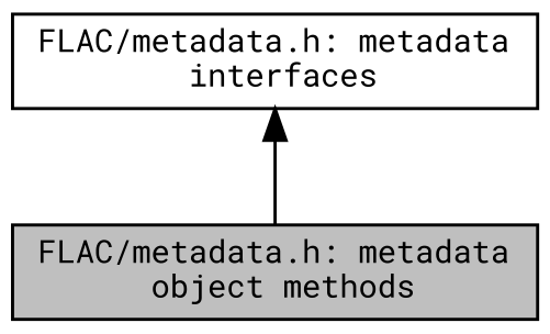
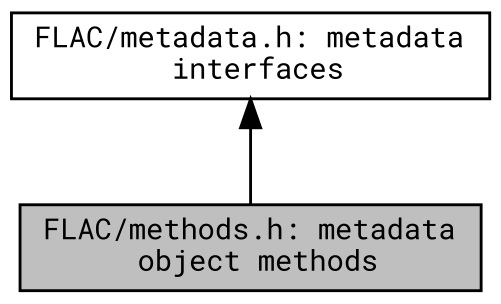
  digraph {
    rankdir=TB
    fontname="Roboto Mono"
    node [color=black fontname="Roboto Mono" fontsize=10 shape=record style=filled]
    n1 [fillcolor=white height=0.2 label="FLAC/metadata.h: metadata\l interfaces" width=0.4]
-   n2 [fillcolor=grey75 fontcolor=black height=0.2 label="FLAC/metadata.h: metadata\l object methods" width=0.4]
+   n2 [fillcolor=grey75 fontcolor=black height=0.2 label="FLAC/methods.h: metadata\l object methods" width=0.4]
    n1 -> n2 [dir=back fontname="Roboto Mono" fontsize=10 labelfontname=Helvetica labelfontsize=10 shape=plaintext style=solid]
  }
